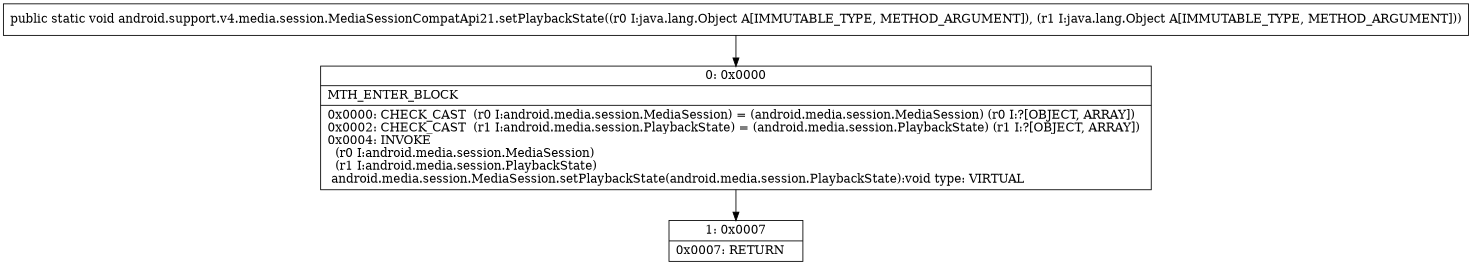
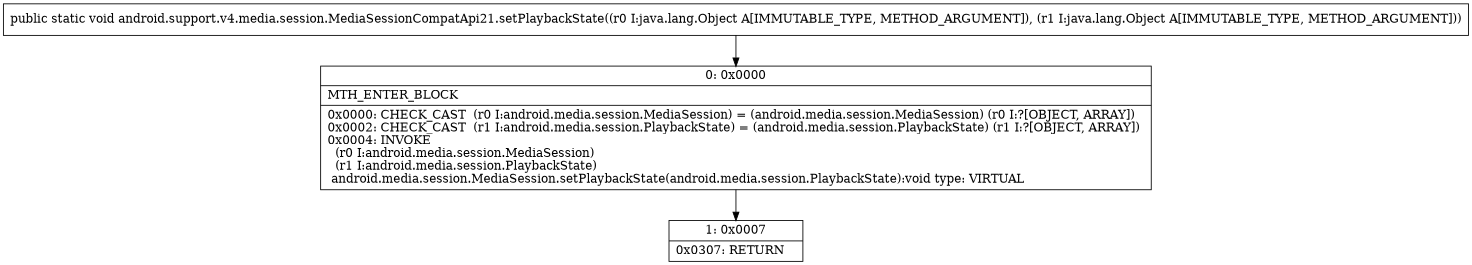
  digraph {
    node [shape=record]
    n1 [label="{0\:\ 0x0000|MTH_ENTER_BLOCK\l|0x0000: CHECK_CAST  (r0 I:android.media.session.MediaSession) = (android.media.session.MediaSession) (r0 I:?[OBJECT, ARRAY]) \l0x0002: CHECK_CAST  (r1 I:android.media.session.PlaybackState) = (android.media.session.PlaybackState) (r1 I:?[OBJECT, ARRAY]) \l0x0004: INVOKE  \l  (r0 I:android.media.session.MediaSession)\l  (r1 I:android.media.session.PlaybackState)\l android.media.session.MediaSession.setPlaybackState(android.media.session.PlaybackState):void type: VIRTUAL \l}"]
-   n2 [label="{1\:\ 0x0007|0x0007: RETURN   \l}"]
+   n2 [label="{1\:\ 0x0007|0x0307: RETURN   \l}"]
    n3 [label="{public static void android.support.v4.media.session.MediaSessionCompatApi21.setPlaybackState((r0 I:java.lang.Object A[IMMUTABLE_TYPE, METHOD_ARGUMENT]), (r1 I:java.lang.Object A[IMMUTABLE_TYPE, METHOD_ARGUMENT])) }"]
    n1 -> n2
    n3 -> n1
  }
